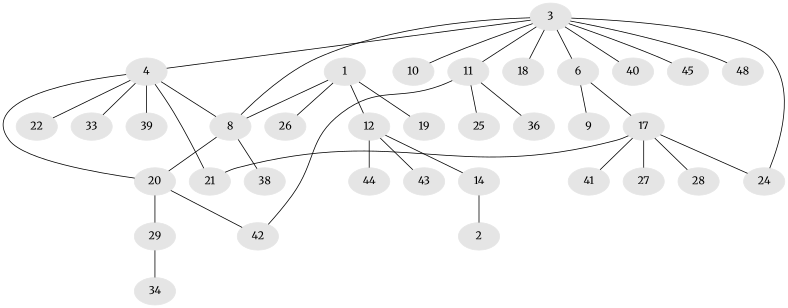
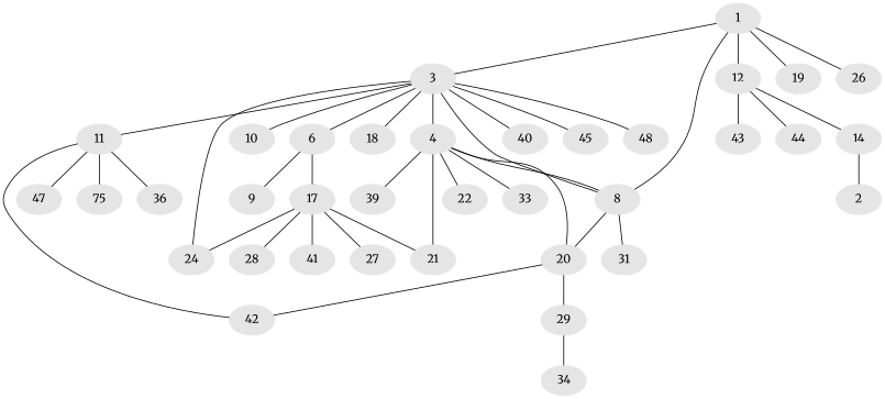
  graph {
    fontname=Merriweather
    node [color=gray90 fontname=Merriweather style=filled]
    edge [fontname=Merriweather]
    1 [super="+7"]
    3 [super="+5"]
    8 [super="+15"]
    12 [super="+49"]
    19
    26
    4 [super="+30"]
    6 [super="+35"]
    10
    11 [super="+13"]
    18
    24 [super="+31"]
    40
    45
    48
    20 [super="+23"]
-   38
+   38 [label=31]
    14
    43
    44
    21 [super="+46"]
    22
    33
    39
    9 [super="+16"]
    17 [super="+37"]
-   25
+   25 [label=75]
    36
    42 [super="+50"]
+   47
    29 [super="+32"]
    27
    28
    41
    2
    34
+   1 -- 3
    1 -- 8
    1 -- 12
    1 -- 19
    1 -- 26
    3 -- 8
    3 -- 4
    3 -- 6
    3 -- 10
    3 -- 11
    3 -- 18
    3 -- 24
    3 -- 40
    3 -- 45
    3 -- 48
    8 -- 20
    8 -- 38
    12 -- 14
    12 -- 43
    12 -- 44
    4 -- 8
    4 -- 20
    4 -- 21
    4 -- 22
    4 -- 33
    4 -- 39
    6 -- 9
    6 -- 17
    11 -- 25
    11 -- 36
    11 -- 42
+   11 -- 47
    20 -- 42
    20 -- 29
    14 -- 2
    17 -- 24
    17 -- 21
    17 -- 27
    17 -- 28
    17 -- 41
    29 -- 34
  }
